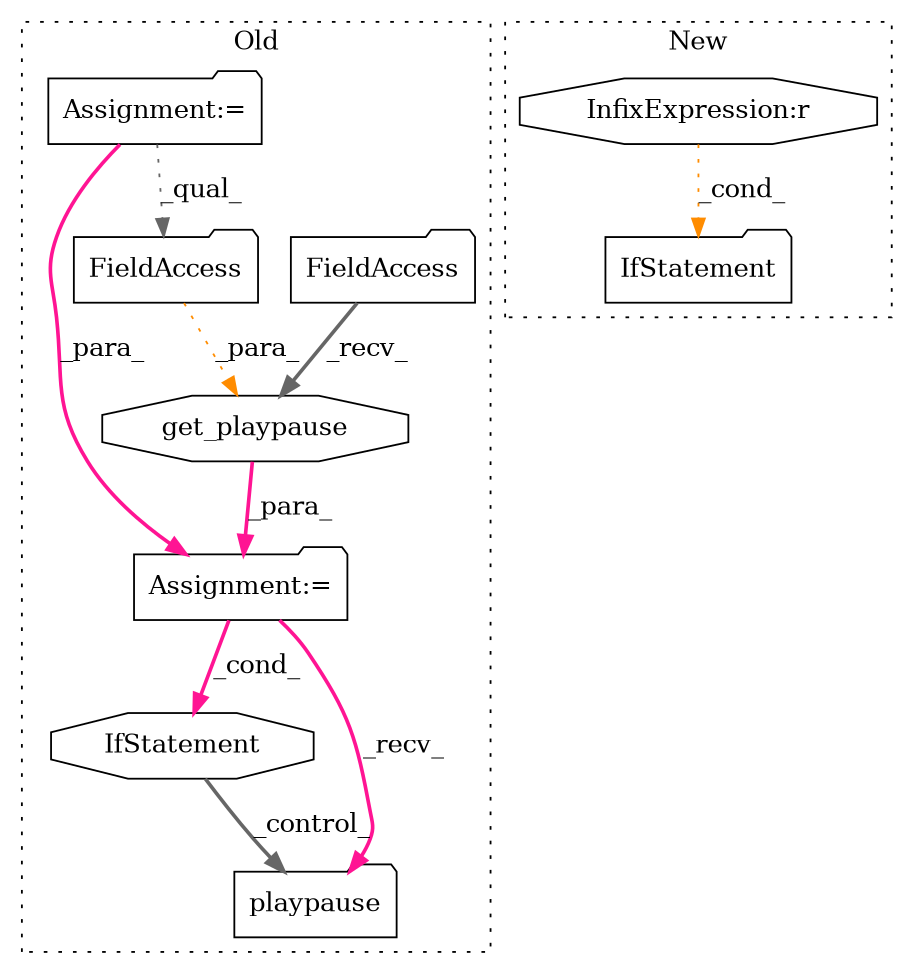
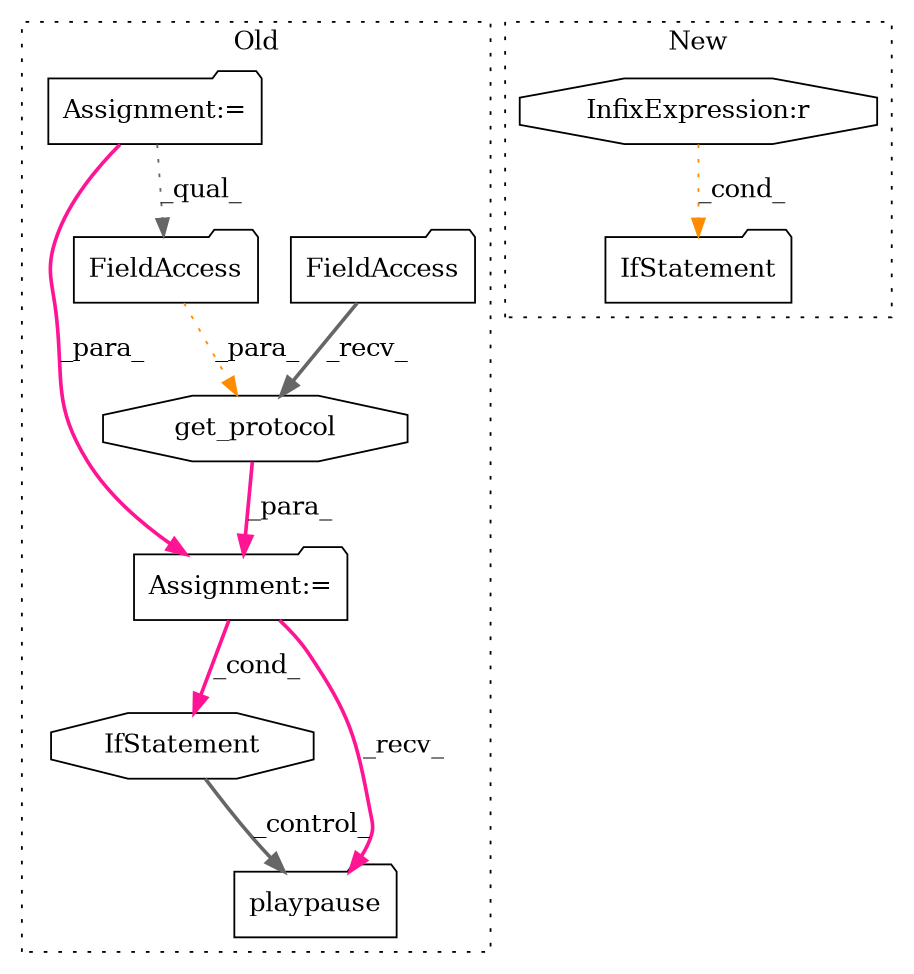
  digraph {
    node [a=32 l="4,2" shape=folder]
    edge [color=deeppink style=bold]
-   n1 [l="13,1" label=get_playpause s="4427,4466" shape=octagon]
+   n1 [l="13,1" label=get_protocol s="4427,4466" shape=octagon]
    n2 [a=7 l=1 label="Assignment:=" s=4416]
    n3 [a=22 l=9 label=FieldAccess s=4417]
    n4 [a=7 l=12 label="Assignment:=" s=4394]
    n5 [a=22 l=26 label=FieldAccess s=4440]
    n6 [a=25 label=IfStatement s="4473,4532" shape=octagon]
    n7 [l=11 label=playpause s=4547]
    n8 [a=25 label=IfStatement s="4051,4117"]
    n9 [a=27 l=4 label="InfixExpression:r" s=4094 shape=octagon]
    subgraph cluster_1 {
      label=Old
      style=dotted
      n1
      n2
      n3
      n4
      n5
      n6
      n7
    }
    subgraph cluster_2 {
      label=New
      style=dotted
      n8
      n9
    }
    n1 -> n2 [label=_para_]
    n2 -> n6 [label=_cond_]
    n2 -> n7 [label=_recv_]
    n3 -> n1 [label=_recv_ color=gray40]
    n4 -> n2 [label=_para_]
    n4 -> n5 [label=_qual_ color=gray40 style=dotted]
    n5 -> n1 [label=_para_ color=darkorange style=dotted]
    n6 -> n7 [label=_control_ color=gray40]
    n9 -> n8 [label=_cond_ color=darkorange style=dotted]
  }
